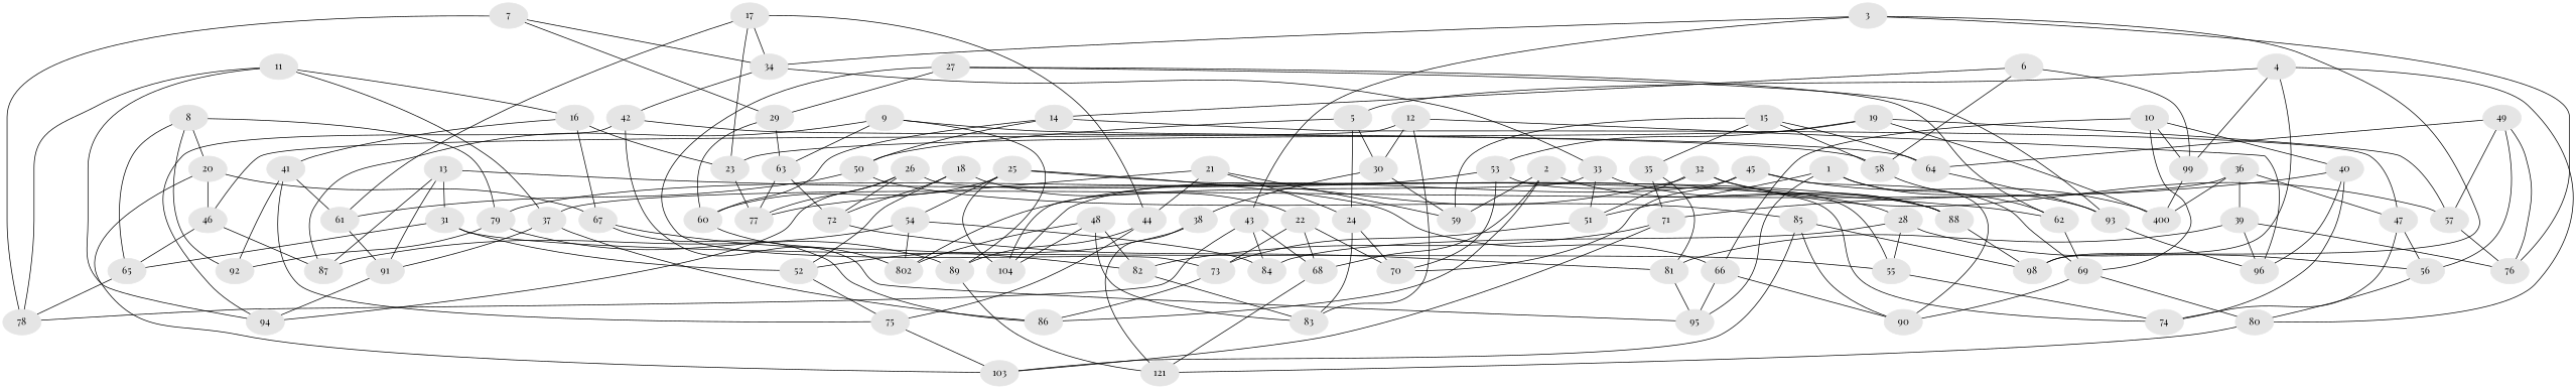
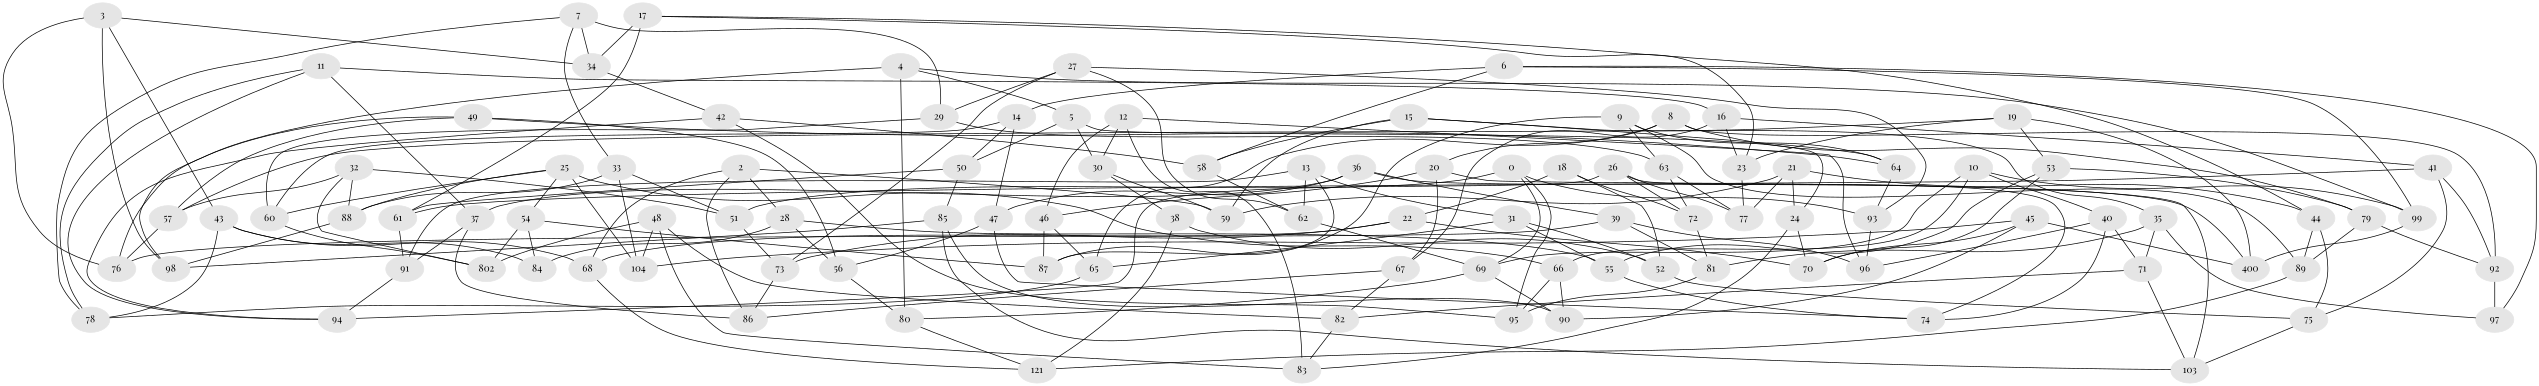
  graph {
    fontname="Playfair Display"
    node [color=gray90 fontname="Playfair Display" style=filled]
    edge [fontname="Playfair Display"]
-   1
+   1 [label=0]
    51
    69
    93
    95
    73
    80
    90
    96
    2
    28
    59
    68
    86
    55
    56
    84
    n18 [label=121]
    3
    34
    43
    76
    98
    42
    78
    4
    5
    99
    24
    30
    50
    n32 [label=400]
    83
    70
    38
    61
    85
    6
    14
    58
+   97
    47
    60
    62
    7
    29
    33
    63
    88
    104
    8
    20
    65
    79
    92
    46
    67
    103
    89
    9
    64
    87
    72
    77
    10
    40
    66
    52
    74
    71
    11
    16
    37
    94
    23
    41
    91
    12
    13
    31
    n81 [label=802]
    15
    35
    81
    75
    82
    17
    44
    18
    22
    19
    53
    57
    21
    25
    54
    26
    27
    32
    36
    39
    45
    48
    49
    1 -- 51
    1 -- 69
    1 -- 93
    1 -- 95
    51 -- 73
    69 -- 80
    69 -- 90
    93 -- 96
    73 -- 86
    80 -- n18
    2 -- 28
    2 -- 59
    2 -- 68
    2 -- 86
    28 -- 55
    28 -- 56
    28 -- 84
    68 -- n18
    55 -- 74
    56 -- 80
    3 -- 34
    3 -- 43
    3 -- 76
    3 -- 98
    34 -- 42
    43 -- 68
    43 -- 84
    43 -- 78
    42 -- 95
    42 -- 58
    42 -- 94
    4 -- 80
    4 -- 98
    4 -- 5
    4 -- 99
    5 -- 24
    5 -- 30
    5 -- 50
    99 -- n32
    24 -- 83
    24 -- 70
    30 -- 59
    30 -- 38
    50 -- 61
    50 -- 85
    38 -- n18
    38 -- 52
    61 -- 91
    85 -- 90
    85 -- 98
    85 -- 103
    6 -- 99
    6 -- 14
    6 -- 58
+   6 -- 97
    14 -- 50
    14 -- 47
    14 -- 60
    58 -- 62
    47 -- 56
    47 -- 74
    60 -- n81
    62 -- 69
    7 -- 34
    7 -- 78
    7 -- 29
-   34 -- 33
+   7 -- 33
    29 -- 60
    29 -- 63
    33 -- 51
    33 -- 88
    33 -- 104
    63 -- 72
    63 -- 77
    88 -- 98
    8 -- 20
    8 -- 65
    8 -- 79
    8 -- 92
    20 -- 46
    20 -- 67
    20 -- 103
    65 -- 78
    79 -- 92
    79 -- 89
+   92 -- 97
    46 -- 65
    46 -- 87
    67 -- 86
    67 -- 82
    89 -- n18
    9 -- 63
    9 -- 89
    9 -- 64
    9 -- 87
    64 -- 93
    72 -- 81
    10 -- 69
    10 -- 99
    10 -- 40
    10 -- 66
    40 -- 96
    40 -- 74
    40 -- 71
    66 -- 95
    66 -- 90
    52 -- 75
    71 -- 103
    71 -- 82
    11 -- 78
    11 -- 16
    11 -- 37
    11 -- 94
    16 -- 67
    16 -- 23
    16 -- 41
    37 -- 86
    37 -- 91
    23 -- 77
    41 -- 61
    41 -- 92
    41 -- 75
    91 -- 94
    12 -- 96
    12 -- 30
    12 -- 83
    12 -- 46
    13 -- 62
    13 -- 87
    13 -- 91
    13 -- 31
    31 -- 55
    31 -- 65
    31 -- 52
    15 -- 59
    15 -- 58
    15 -- 64
    15 -- 35
+   35 -- 97
    35 -- 71
    35 -- 81
    81 -- 95
    75 -- 103
    82 -- 83
    17 -- 34
    17 -- 61
    17 -- 23
    17 -- 44
    44 -- 89
    44 -- 75
    18 -- 72
    18 -- 52
    18 -- 22
    22 -- 73
    22 -- 68
    22 -- 70
    19 -- n32
    19 -- 23
    19 -- 53
    19 -- 57
    53 -- 55
    53 -- 70
    53 -- 79
    57 -- 76
    21 -- 59
    21 -- 24
    21 -- 77
    21 -- 44
    25 -- 60
    25 -- 88
    25 -- 104
    25 -- 66
    25 -- 54
    54 -- 84
    54 -- 87
    54 -- n81
    26 -- 72
    26 -- 77
    26 -- 74
    26 -- 94
    27 -- 93
    27 -- 73
    27 -- 62
    27 -- 29
    32 -- 51
    32 -- 88
    32 -- n81
    32 -- 57
    36 -- n32
    36 -- 47
    36 -- 37
    36 -- 39
    39 -- 96
    39 -- 76
    39 -- 81
    45 -- 90
    45 -- n32
    45 -- 70
    45 -- 104
    48 -- 83
    48 -- 104
    48 -- n81
    48 -- 82
    49 -- 56
    49 -- 76
    49 -- 64
    49 -- 57
  }
